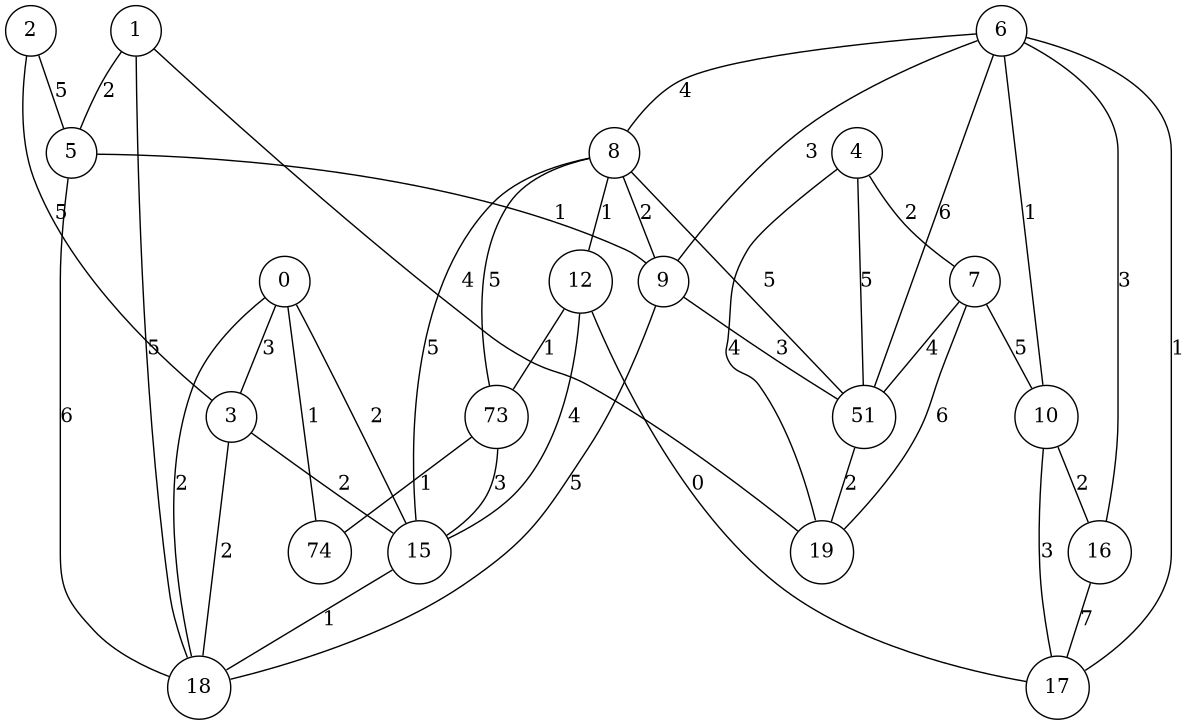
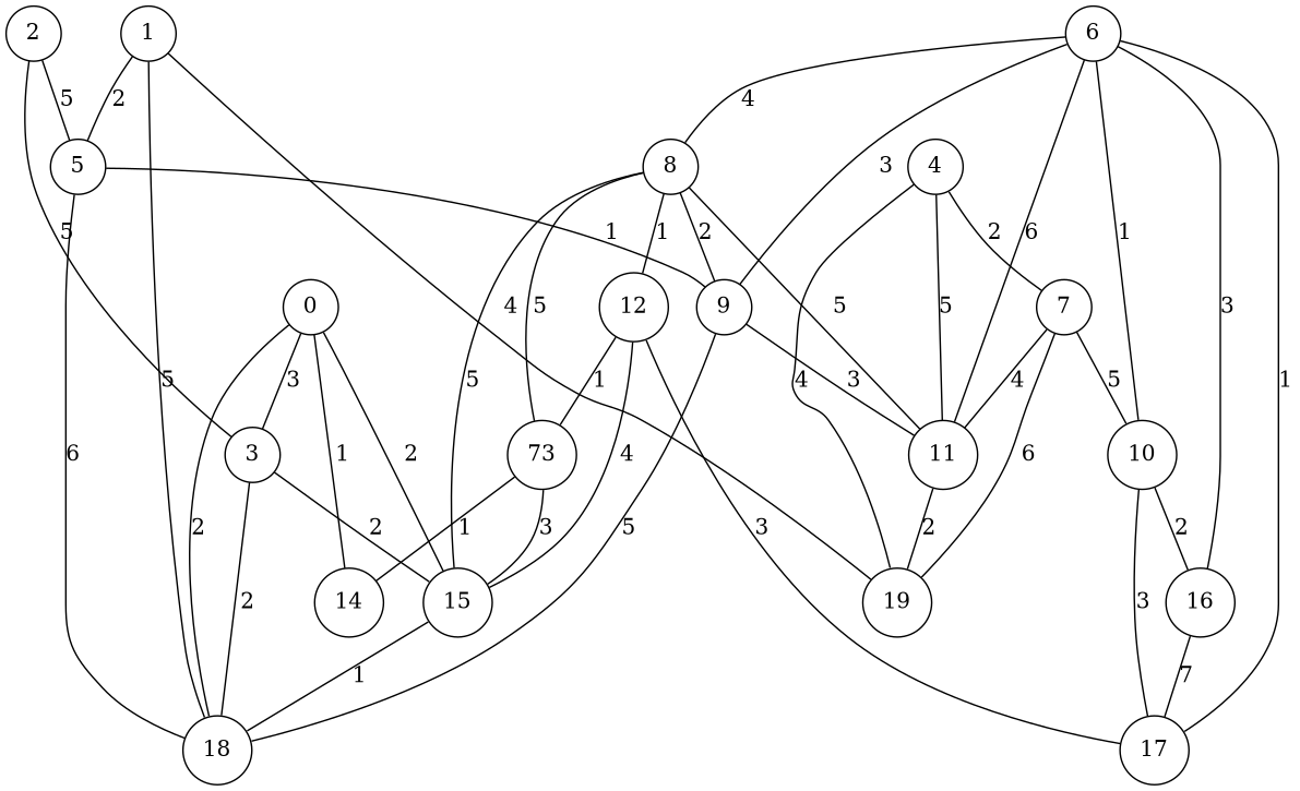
  graph {
    node [shape=circle]
    0
    18
    3
    15
-   14 [label=74]
+   14
    1
    5
    19
    9
-   11 [label=51]
+   11
    2
    4
    7
    10
    17
    16
    6
    8
    n19 [label=73]
    12
    0 -- 18 [label=2]
    0 -- 3 [label=3]
    0 -- 15 [label=2]
    0 -- 14 [label=1]
    3 -- 18 [label=2]
    3 -- 15 [label=2]
    15 -- 18 [label=1]
    1 -- 18 [label=5]
    1 -- 5 [label=2]
    1 -- 19 [label=4]
    5 -- 18 [label=6]
    5 -- 9 [label=1]
    9 -- 18 [label=5]
    9 -- 11 [label=3]
    11 -- 19 [label=2]
    2 -- 3 [label=5]
    2 -- 5 [label=5]
    4 -- 19 [label=4]
    4 -- 11 [label=5]
    4 -- 7 [label=2]
    7 -- 19 [label=6]
    7 -- 11 [label=4]
    7 -- 10 [label=5]
    10 -- 17 [label=3]
    10 -- 16 [label=2]
    16 -- 17 [label=7]
    6 -- 9 [label=3]
    6 -- 11 [label=6]
    6 -- 10 [label=1]
    6 -- 17 [label=1]
    6 -- 16 [label=3]
    6 -- 8 [label=4]
    8 -- 15 [label=5]
    8 -- 9 [label=2]
    8 -- 11 [label=5]
    8 -- n19 [label=5]
    8 -- 12 [label=1]
    n19 -- 15 [label=3]
    n19 -- 14 [label=1]
    12 -- 15 [label=4]
-   12 -- 17 [label=0]
+   12 -- 17 [label=3]
    12 -- n19 [label=1]
  }
